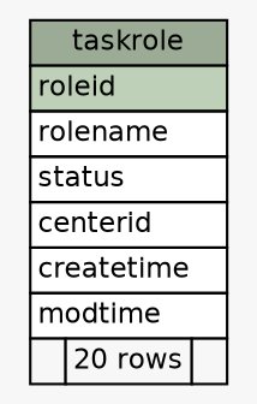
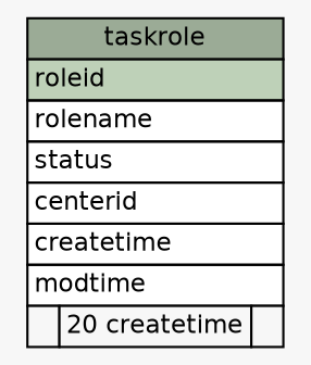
  digraph {
    bgcolor="#f7f7f7"
    fontname=Helvetica
    fontsize=11
    nodesep=0.18
    rankdir=RL
    ranksep=0.46
-   n1 [fontname=Helvetica fontsize=11 label=<     <TABLE BORDER="0" CELLBORDER="1" CELLSPACING="0" BGCOLOR="#ffffff">       <TR><TD COLSPAN="3" BGCOLOR="#9bab96" ALIGN="CENTER">taskrole</TD></TR>       <TR><TD PORT="roleid" COLSPAN="3" BGCOLOR="#bed1b8" ALIGN="LEFT">roleid</TD></TR>       <TR><TD PORT="rolename" COLSPAN="3" ALIGN="LEFT">rolename</TD></TR>       <TR><TD PORT="status" COLSPAN="3" ALIGN="LEFT">status</TD></TR>       <TR><TD PORT="centerid" COLSPAN="3" ALIGN="LEFT">centerid</TD></TR>       <TR><TD PORT="createtime" COLSPAN="3" ALIGN="LEFT">createtime</TD></TR>       <TR><TD PORT="modtime" COLSPAN="3" ALIGN="LEFT">modtime</TD></TR>       <TR><TD ALIGN="LEFT" BGCOLOR="#f7f7f7">  </TD><TD ALIGN="RIGHT" BGCOLOR="#f7f7f7">20 rows</TD><TD ALIGN="RIGHT" BGCOLOR="#f7f7f7">  </TD></TR>     </TABLE>> shape=plaintext]
+   n1 [fontname=Helvetica fontsize=11 label=<     <TABLE BORDER="0" CELLBORDER="1" CELLSPACING="0" BGCOLOR="#ffffff">       <TR><TD COLSPAN="3" BGCOLOR="#9bab96" ALIGN="CENTER">taskrole</TD></TR>       <TR><TD PORT="roleid" COLSPAN="3" BGCOLOR="#bed1b8" ALIGN="LEFT">roleid</TD></TR>       <TR><TD PORT="rolename" COLSPAN="3" ALIGN="LEFT">rolename</TD></TR>       <TR><TD PORT="status" COLSPAN="3" ALIGN="LEFT">status</TD></TR>       <TR><TD PORT="centerid" COLSPAN="3" ALIGN="LEFT">centerid</TD></TR>       <TR><TD PORT="createtime" COLSPAN="3" ALIGN="LEFT">createtime</TD></TR>       <TR><TD PORT="modtime" COLSPAN="3" ALIGN="LEFT">modtime</TD></TR>       <TR><TD ALIGN="LEFT" BGCOLOR="#f7f7f7">  </TD><TD ALIGN="RIGHT" BGCOLOR="#f7f7f7">20 createtime</TD><TD ALIGN="RIGHT" BGCOLOR="#f7f7f7">  </TD></TR>     </TABLE>> shape=plaintext]
  }
